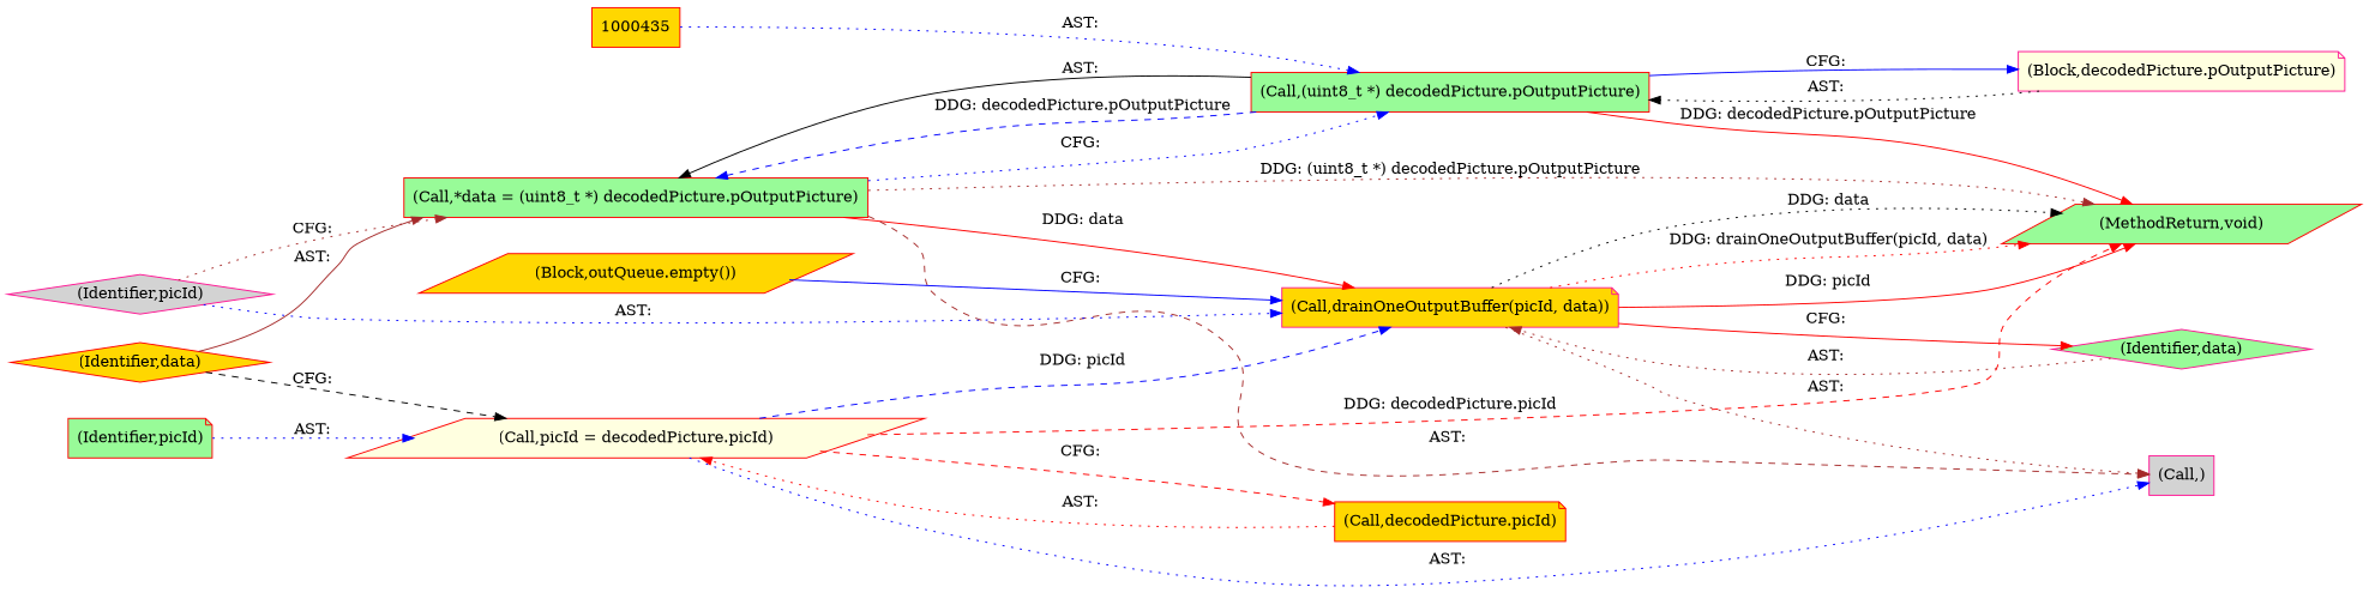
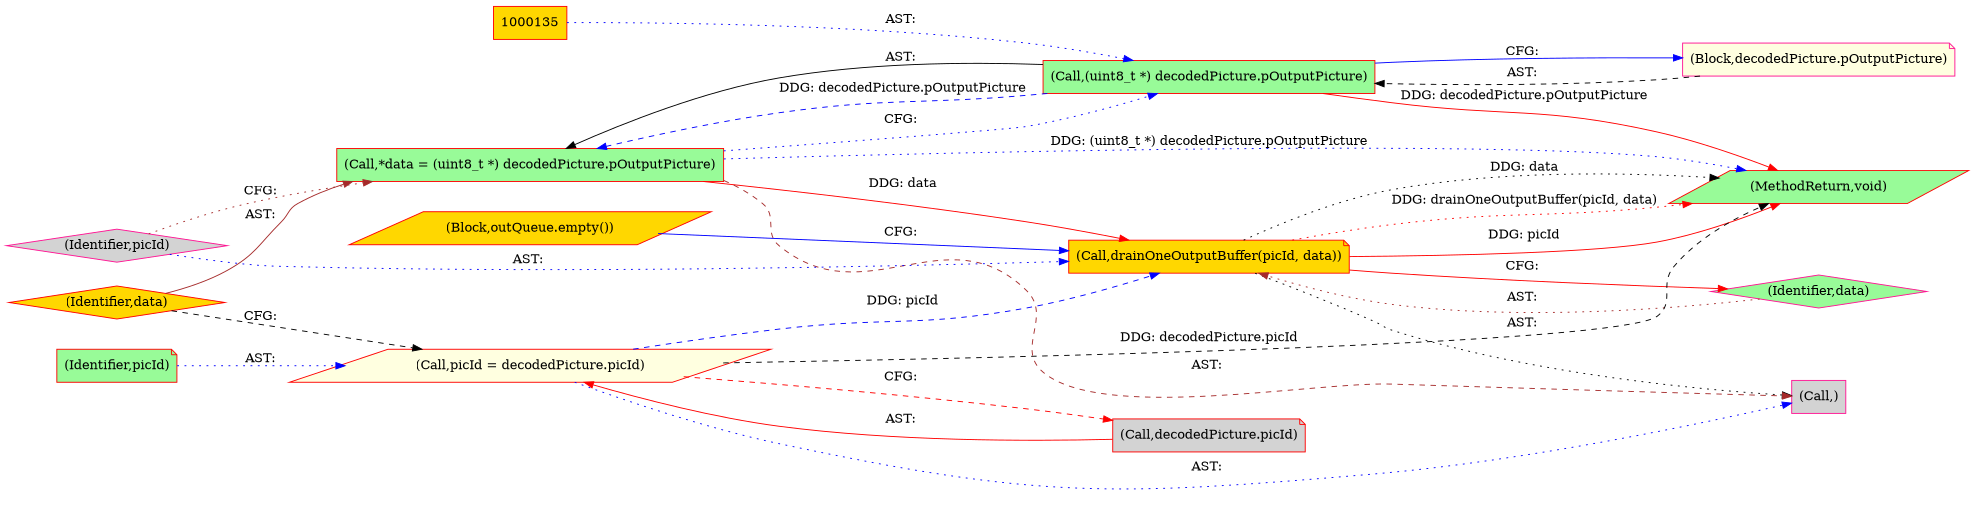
  digraph {
    rankdir=LR
    node [color=red fillcolor=palegreen shape=note style=filled]
    edge [color=blue style=dotted]
-   n1 [color=deeppink fillcolor=gold label="(Call,drainOneOutputBuffer(picId, data))"]
+   n1 [fillcolor=gold label="(Call,drainOneOutputBuffer(picId, data))"]
    n2 [label="(MethodReturn,void)" shape=parallelogram]
    n3 [color=deeppink fillcolor=lightgrey label="(Call,)" shape=box]
    n4 [color=deeppink label="(Identifier,data)" shape=diamond]
    n5 [fillcolor=lightyellow label="(Call,picId = decodedPicture.picId)" shape=parallelogram]
-   n6 [fillcolor=gold label="(Call,decodedPicture.picId)"]
+   n6 [fillcolor=lightgrey label="(Call,decodedPicture.picId)"]
    n7 [label="(Call,*data = (uint8_t *) decodedPicture.pOutputPicture)" shape=box]
    n8 [label="(Call,(uint8_t *) decodedPicture.pOutputPicture)" shape=box]
    n9 [color=deeppink fillcolor=lightyellow label="(Block,decodedPicture.pOutputPicture)"]
    n10 [fillcolor=gold label="(Block,outQueue.empty())" shape=parallelogram]
    n11 [fillcolor=gold label="(Identifier,data)" shape=diamond]
    n12 [label="(Identifier,picId)"]
    n13 [color=deeppink fillcolor=lightgrey label="(Identifier,picId)" shape=diamond]
-   1000135 [fillcolor=gold shape=box label=1000435]
+   1000135 [fillcolor=gold shape=box]
    n1 -> n2 [color=black label="DDG: data"]
    n1 -> n2 [color=red label="DDG: drainOneOutputBuffer(picId, data)"]
    n1 -> n2 [color=red label="DDG: picId" style=solid]
-   n1 -> n3 [color=brown label="AST: "]
+   n1 -> n3 [color=black label="AST: "]
    n1 -> n4 [color=red label="CFG: " style=solid]
    n4 -> n1 [color=brown label="AST: "]
    n5 -> n1 [label="DDG: picId" style=dashed]
-   n5 -> n2 [color=red label="DDG: decodedPicture.picId" style=dashed]
+   n5 -> n2 [color=black label="DDG: decodedPicture.picId" style=dashed]
    n5 -> n3 [label="AST: "]
    n5 -> n6 [color=red label="CFG: " style=dashed]
-   n6 -> n5 [color=red label="AST: "]
+   n6 -> n5 [color=red label="AST: " style=solid]
    n7 -> n1 [color=red label="DDG: data" style=solid]
-   n7 -> n2 [color=brown label="DDG: (uint8_t *) decodedPicture.pOutputPicture"]
+   n7 -> n2 [label="DDG: (uint8_t *) decodedPicture.pOutputPicture"]
    n7 -> n3 [color=brown label="AST: " style=dashed]
    n7 -> n8 [label="CFG: "]
    n8 -> n2 [color=red label="DDG: decodedPicture.pOutputPicture" style=solid]
    n8 -> n7 [color=black label="AST: " style=solid]
    n8 -> n7 [label="DDG: decodedPicture.pOutputPicture" style=dashed]
    n8 -> n9 [label="CFG: " style=solid]
-   n9 -> n8 [color=black label="AST: "]
+   n9 -> n8 [color=black label="AST: " style=dashed]
    n10 -> n1 [label="CFG: " style=solid]
    n11 -> n5 [color=black label="CFG: " style=dashed]
    n11 -> n7 [color=brown label="AST: " style=solid]
    n12 -> n5 [label="AST: "]
    n13 -> n1 [label="AST: "]
    n13 -> n7 [color=brown label="CFG: "]
    1000135 -> n8 [label="AST: "]
  }
